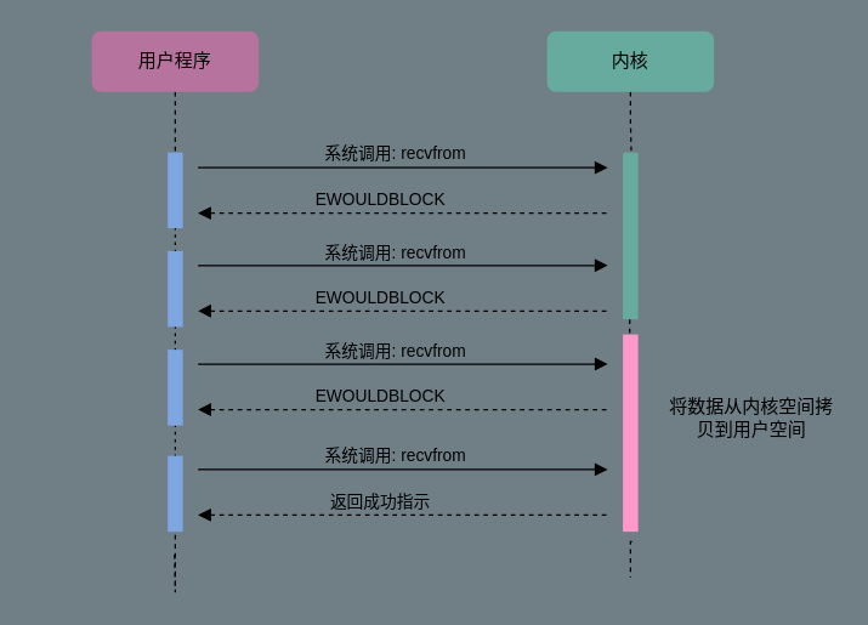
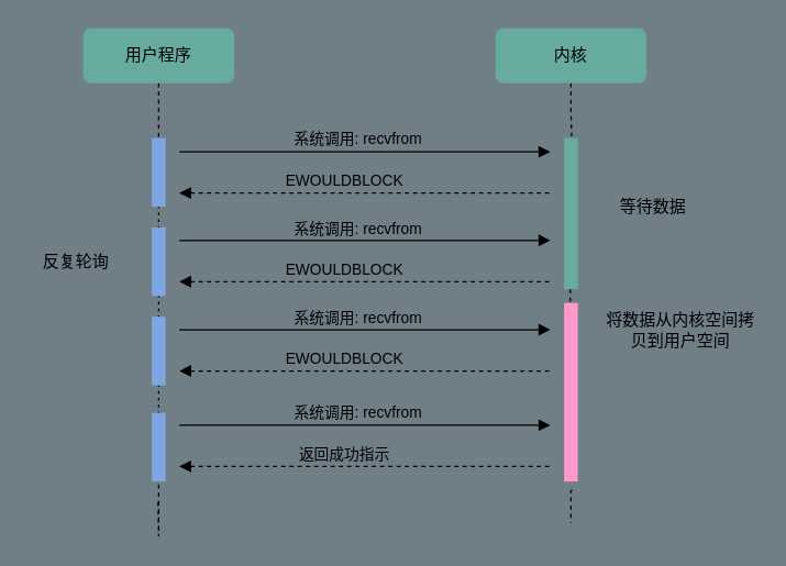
  <mxCell id="0" />
  <mxCell id="1" parent="0" />
  <mxCell id="2" style="edgeStyle=orthogonalEdgeStyle;rounded=0;orthogonalLoop=1;jettySize=auto;html=1;labelBackgroundColor=none;startArrow=none;startFill=0;endArrow=none;endFill=0;dashed=1;" parent="1" source="3" target="7" edge="1"><mxGeometry relative="1" as="geometry" /></mxCell>
- <mxCell id="3" value="用户程序" style="rounded=1;whiteSpace=wrap;html=1;strokeColor=none;fillColor=#B5739D;" parent="1" vertex="1"><mxGeometry x="60" y="20" width="110" height="40" as="geometry" /></mxCell>
+ <mxCell id="3" value="用户程序" style="rounded=1;whiteSpace=wrap;html=1;strokeColor=none;fillColor=#67ab9f;" parent="1" vertex="1"><mxGeometry x="60" y="20" width="110" height="40" as="geometry" /></mxCell>
  <mxCell id="4" style="edgeStyle=orthogonalEdgeStyle;rounded=0;orthogonalLoop=1;jettySize=auto;html=1;entryX=0.55;entryY=-0.011;entryDx=0;entryDy=0;entryPerimeter=0;dashed=1;labelBackgroundColor=none;startArrow=none;startFill=0;endArrow=none;endFill=0;" parent="1" source="5" target="10" edge="1"><mxGeometry relative="1" as="geometry" /></mxCell>
  <mxCell id="5" value="内核" style="rounded=1;whiteSpace=wrap;html=1;fillColor=#67ab9f;strokeColor=none;" parent="1" vertex="1"><mxGeometry x="360" y="20" width="110" height="40" as="geometry" /></mxCell>
  <mxCell id="6" style="edgeStyle=orthogonalEdgeStyle;rounded=0;orthogonalLoop=1;jettySize=auto;html=1;endArrow=none;endFill=0;dashed=1;dashPattern=1 4;" parent="1" source="7" target="19" edge="1"><mxGeometry relative="1" as="geometry" /></mxCell>
  <mxCell id="7" value="" style="html=1;points=[];perimeter=orthogonalPerimeter;fillColor=#7EA6E0;strokeColor=none;" parent="1" vertex="1"><mxGeometry x="110" y="100" width="10" height="50" as="geometry" /></mxCell>
  <mxCell id="8" value="系统调用: recvfrom" style="verticalAlign=bottom;endArrow=none;startArrow=block;startFill=1;endFill=0;labelBackgroundColor=none;html=1;" parent="1" edge="1"><mxGeometry x="0.037" relative="1" as="geometry"><mxPoint x="400" y="110" as="sourcePoint" /><mxPoint x="130" y="110" as="targetPoint" /><mxPoint as="offset" /></mxGeometry></mxCell>
  <mxCell id="9" value="EWOULDBLOCK" style="html=1;verticalAlign=bottom;endArrow=none;dashed=1;endSize=8;startArrow=block;startFill=1;endFill=0;labelBackgroundColor=none;" parent="1" edge="1"><mxGeometry x="-0.111" relative="1" as="geometry"><mxPoint x="400" y="140" as="targetPoint" /><mxPoint x="130" y="140" as="sourcePoint" /><mxPoint as="offset" /></mxGeometry></mxCell>
  <mxCell id="10" value="" style="html=1;points=[];perimeter=orthogonalPerimeter;fillColor=#67AB9F;strokeColor=none;" parent="1" vertex="1"><mxGeometry x="410" y="100" width="10" height="110" as="geometry" /></mxCell>
+ <mxCell id="11" value="反复轮询" style="text;html=1;strokeColor=none;fillColor=none;align=center;verticalAlign=middle;whiteSpace=wrap;rounded=0;" parent="1" vertex="1"><mxGeometry x="20" y="180" width="70" height="20" as="geometry" /></mxCell>
  <mxCell id="12" style="edgeStyle=orthogonalEdgeStyle;rounded=0;orthogonalLoop=1;jettySize=auto;html=1;labelBackgroundColor=none;startArrow=none;startFill=0;endArrow=none;endFill=0;dashed=1;" parent="1" edge="1"><mxGeometry relative="1" as="geometry"><mxPoint x="115" y="340" as="sourcePoint" /><mxPoint x="114.5" y="363" as="targetPoint" /><Array as="points"><mxPoint x="115" y="390" /><mxPoint x="115" y="390" /></Array></mxGeometry></mxCell>
  <mxCell id="13" style="edgeStyle=orthogonalEdgeStyle;rounded=0;orthogonalLoop=1;jettySize=auto;html=1;labelBackgroundColor=none;startArrow=none;startFill=0;endArrow=none;endFill=0;dashed=1;exitX=0.6;exitY=1.05;exitDx=0;exitDy=0;exitPerimeter=0;" parent="1" source="15" edge="1"><mxGeometry relative="1" as="geometry"><mxPoint x="414.5" y="320" as="sourcePoint" /><mxPoint x="415" y="380" as="targetPoint" /></mxGeometry></mxCell>
  <mxCell id="14" style="edgeStyle=orthogonalEdgeStyle;rounded=0;orthogonalLoop=1;jettySize=auto;html=1;labelBackgroundColor=none;startArrow=none;startFill=0;endArrow=none;endFill=0;dashed=1;" parent="1" source="10" edge="1"><mxGeometry relative="1" as="geometry"><mxPoint x="414.5" y="210" as="sourcePoint" /><mxPoint x="414.5" y="250" as="targetPoint" /></mxGeometry></mxCell>
  <mxCell id="15" value="" style="html=1;points=[];perimeter=orthogonalPerimeter;strokeColor=none;fillColor=#FF99CC;" parent="1" vertex="1"><mxGeometry x="410" y="220" width="10" height="130" as="geometry" /></mxCell>
- <mxCell id="17" value="将数据从内核空间拷贝到用户空间" style="text;html=1;strokeColor=none;fillColor=none;align=center;verticalAlign=middle;whiteSpace=wrap;rounded=0;" parent="1" vertex="1"><mxGeometry x="440" y="265" width="110" height="20" as="geometry" /></mxCell>
+ <mxCell id="16" value="等待数据" style="text;html=1;strokeColor=none;fillColor=none;align=center;verticalAlign=middle;whiteSpace=wrap;rounded=0;" parent="1" vertex="1"><mxGeometry x="430" y="140" width="90" height="20" as="geometry" /></mxCell>
+ <mxCell id="17" value="将数据从内核空间拷贝到用户空间" style="text;html=1;strokeColor=none;fillColor=none;align=center;verticalAlign=middle;whiteSpace=wrap;rounded=0;" parent="1" vertex="1"><mxGeometry x="440" y="230" width="110" height="20" as="geometry" /></mxCell>
  <mxCell id="18" style="edgeStyle=orthogonalEdgeStyle;rounded=0;orthogonalLoop=1;jettySize=auto;html=1;dashed=1;dashPattern=1 4;endArrow=none;endFill=0;" parent="1" source="19" target="21" edge="1"><mxGeometry relative="1" as="geometry" /></mxCell>
  <mxCell id="19" value="" style="html=1;points=[];perimeter=orthogonalPerimeter;fillColor=#7EA6E0;strokeColor=none;" parent="1" vertex="1"><mxGeometry x="110" y="165" width="10" height="50" as="geometry" /></mxCell>
  <mxCell id="20" style="edgeStyle=orthogonalEdgeStyle;rounded=0;orthogonalLoop=1;jettySize=auto;html=1;dashed=1;dashPattern=1 4;endArrow=none;endFill=0;" parent="1" source="21" target="22" edge="1"><mxGeometry relative="1" as="geometry" /></mxCell>
  <mxCell id="21" value="" style="html=1;points=[];perimeter=orthogonalPerimeter;fillColor=#7EA6E0;strokeColor=none;" parent="1" vertex="1"><mxGeometry x="110" y="230" width="10" height="50" as="geometry" /></mxCell>
  <mxCell id="22" value="" style="html=1;points=[];perimeter=orthogonalPerimeter;fillColor=#7EA6E0;strokeColor=none;" parent="1" vertex="1"><mxGeometry x="110" y="300" width="10" height="50" as="geometry" /></mxCell>
  <mxCell id="23" value="系统调用: recvfrom" style="verticalAlign=bottom;endArrow=none;startArrow=block;startFill=1;endFill=0;labelBackgroundColor=none;html=1;" parent="1" edge="1"><mxGeometry x="0.037" relative="1" as="geometry"><mxPoint x="400" y="174.5" as="sourcePoint" /><mxPoint x="130" y="174.5" as="targetPoint" /><mxPoint as="offset" /></mxGeometry></mxCell>
  <mxCell id="24" value="EWOULDBLOCK" style="html=1;verticalAlign=bottom;endArrow=none;dashed=1;endSize=8;startArrow=block;startFill=1;endFill=0;labelBackgroundColor=none;" parent="1" edge="1"><mxGeometry x="-0.111" relative="1" as="geometry"><mxPoint x="400" y="204.5" as="targetPoint" /><mxPoint x="130" y="204.5" as="sourcePoint" /><mxPoint as="offset" /></mxGeometry></mxCell>
  <mxCell id="25" value="系统调用: recvfrom" style="verticalAlign=bottom;endArrow=none;startArrow=block;startFill=1;endFill=0;labelBackgroundColor=none;html=1;" parent="1" edge="1"><mxGeometry x="0.037" relative="1" as="geometry"><mxPoint x="400" y="239.5" as="sourcePoint" /><mxPoint x="130" y="239.5" as="targetPoint" /><mxPoint as="offset" /></mxGeometry></mxCell>
  <mxCell id="26" value="EWOULDBLOCK" style="html=1;verticalAlign=bottom;endArrow=none;dashed=1;endSize=8;startArrow=block;startFill=1;endFill=0;labelBackgroundColor=none;" parent="1" edge="1"><mxGeometry x="-0.111" relative="1" as="geometry"><mxPoint x="400" y="269.5" as="targetPoint" /><mxPoint x="130" y="269.5" as="sourcePoint" /><mxPoint as="offset" /></mxGeometry></mxCell>
  <mxCell id="27" value="系统调用: recvfrom" style="verticalAlign=bottom;endArrow=none;startArrow=block;startFill=1;endFill=0;labelBackgroundColor=none;html=1;" parent="1" edge="1"><mxGeometry x="0.037" relative="1" as="geometry"><mxPoint x="400" y="309" as="sourcePoint" /><mxPoint x="130" y="309" as="targetPoint" /><mxPoint as="offset" /></mxGeometry></mxCell>
  <mxCell id="28" value="返回成功指示" style="html=1;verticalAlign=bottom;endArrow=none;dashed=1;endSize=8;startArrow=block;startFill=1;endFill=0;labelBackgroundColor=none;" parent="1" edge="1"><mxGeometry x="-0.111" relative="1" as="geometry"><mxPoint x="400" y="339" as="targetPoint" /><mxPoint x="130" y="339" as="sourcePoint" /><mxPoint as="offset" /></mxGeometry></mxCell>
